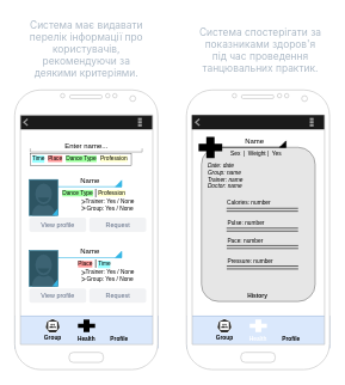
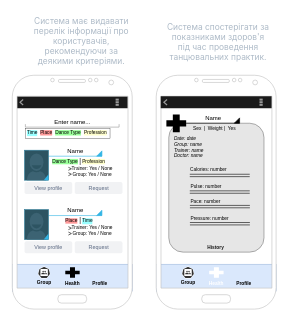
  <mxCell id="0" />
  <mxCell id="1" parent="0" />
  <mxCell id="2" value="" style="rounded=0;whiteSpace=wrap;html=1;shadow=0;labelBackgroundColor=none;sketch=0;strokeColor=#6c8ebf;strokeWidth=0.5;fontSize=8;fillColor=#dae8fc;" vertex="1" parent="1"><mxGeometry x="260" y="440" width="200" height="45.57" as="geometry" /></mxCell>
  <mxCell id="3" value="" style="rounded=1;whiteSpace=wrap;html=1;shadow=0;labelBackgroundColor=none;sketch=0;strokeColor=#000000;strokeWidth=0.5;fontSize=8;fillColor=#E6E6E6;fontColor=#CCFFFF;" vertex="1" parent="1"><mxGeometry x="280.96" y="205" width="158.88" height="215" as="geometry" /></mxCell>
  <mxCell id="4" value="" style="group" vertex="1" connectable="0" parent="1"><mxGeometry x="20" y="440" width="200" height="45.57" as="geometry" /></mxCell>
  <mxCell id="5" value="" style="rounded=0;whiteSpace=wrap;html=1;shadow=0;labelBackgroundColor=none;sketch=0;strokeColor=#6c8ebf;strokeWidth=0.5;fontSize=8;fillColor=#dae8fc;" vertex="1" parent="4"><mxGeometry width="200" height="45.57" as="geometry" /></mxCell>
  <mxCell id="6" value="" style="sketch=0;html=1;dashed=0;whitespace=wrap;fillColor=#333333;strokeColor=#ffffff;points=[[0.005,0.63,0],[0.1,0.2,0],[0.9,0.2,0],[0.5,0,0],[0.995,0.63,0],[0.72,0.99,0],[0.5,1,0],[0.28,0.99,0]];shape=mxgraph.kubernetes.icon;prIcon=group;shadow=0;labelBackgroundColor=none;strokeWidth=0.5;fontSize=8;" vertex="1" parent="4"><mxGeometry x="37.807" y="4" width="30.535" height="19.892" as="geometry" /></mxCell>
  <mxCell id="7" value="" style="shape=mxgraph.signs.healthcare.first_aid;html=1;pointerEvents=1;fillColor=#000000;strokeColor=none;verticalLabelPosition=bottom;verticalAlign=top;align=center;shadow=0;labelBackgroundColor=none;sketch=0;strokeWidth=0.5;fontSize=8;" vertex="1" parent="4"><mxGeometry x="88.402" y="5.139" width="23.996" height="17.619" as="geometry" /></mxCell>
  <mxCell id="8" value="" style="shape=image;html=1;verticalAlign=top;verticalLabelPosition=bottom;labelBackgroundColor=#ffffff;imageAspect=0;aspect=fixed;image=https://cdn2.iconfinder.com/data/icons/user-interface-169/32/about-128.png;shadow=0;sketch=0;strokeColor=#000000;strokeWidth=0.5;fontSize=8;fillColor=#333333;" vertex="1" parent="4"><mxGeometry x="135.794" y="4" width="20.221" height="20.221" as="geometry" /></mxCell>
  <mxCell id="9" value="&lt;b&gt;Group&lt;/b&gt;" style="text;html=1;resizable=0;autosize=1;align=center;verticalAlign=middle;points=[];fillColor=none;strokeColor=none;rounded=0;shadow=0;labelBackgroundColor=none;sketch=0;strokeWidth=0.5;fontSize=8;" vertex="1" parent="4"><mxGeometry x="28" y="21.254" width="50" height="20" as="geometry" /></mxCell>
  <mxCell id="10" value="&lt;b&gt;Health&lt;/b&gt;" style="text;html=1;resizable=0;autosize=1;align=center;verticalAlign=middle;points=[];fillColor=none;strokeColor=none;rounded=0;shadow=0;labelBackgroundColor=none;sketch=0;strokeWidth=0.5;fontSize=8;" vertex="1" parent="4"><mxGeometry x="75.314" y="21.666" width="50" height="20" as="geometry" /></mxCell>
  <mxCell id="11" value="&lt;b&gt;Profile&lt;/b&gt;" style="text;html=1;resizable=0;autosize=1;align=center;verticalAlign=middle;points=[];fillColor=none;strokeColor=none;rounded=0;shadow=0;labelBackgroundColor=none;sketch=0;strokeWidth=0.5;fontSize=8;" vertex="1" parent="4"><mxGeometry x="120.85" y="21.666" width="50" height="20" as="geometry" /></mxCell>
  <mxCell id="12" value="" style="rounded=0;whiteSpace=wrap;html=1;shadow=0;labelBackgroundColor=none;strokeWidth=0.5;fontSize=10;" vertex="1" parent="1"><mxGeometry x="42" y="214" width="141" height="16" as="geometry" /></mxCell>
  <mxCell id="13" value="" style="strokeWidth=1;html=1;shadow=0;dashed=0;shape=mxgraph.android.action_bar;fillColor=#1A1A1A;strokeColor=#c0c0c0;strokeWidth=2;fontColor=#FFFFFF;" vertex="1" parent="1"><mxGeometry x="27.5" y="160" width="185" height="20" as="geometry" /></mxCell>
  <mxCell id="14" value="" style="verticalLabelPosition=bottom;verticalAlign=top;html=1;shadow=0;dashed=0;strokeWidth=1;shape=mxgraph.android.phone2;strokeColor=#c0c0c0;" vertex="1" parent="1"><mxGeometry x="260" y="125" width="200" height="390" as="geometry" /></mxCell>
  <mxCell id="15" value="" style="verticalLabelPosition=bottom;verticalAlign=top;html=1;shadow=0;dashed=0;strokeWidth=1;shape=mxgraph.android.phone2;strokeColor=#c0c0c0;" vertex="1" parent="1"><mxGeometry x="20" y="125" width="200" height="390" as="geometry" /></mxCell>
- <mxCell id="16" value="&lt;span style=&quot;color: rgb(173, 186, 199); font-family: -apple-system, BlinkMacSystemFont, &amp;quot;Segoe WPC&amp;quot;, &amp;quot;Segoe UI&amp;quot;, system-ui, Ubuntu, &amp;quot;Droid Sans&amp;quot;, sans-serif; font-size: 14px; font-style: normal; font-variant-ligatures: normal; font-variant-caps: normal; font-weight: 400; letter-spacing: normal; orphans: 2; text-indent: 0px; text-transform: none; widows: 2; word-spacing: 0px; -webkit-text-stroke-width: 0px; text-decoration-thickness: initial; text-decoration-style: initial; text-decoration-color: initial; float: none; display: inline !important;&quot;&gt;Система має видавати перелік інформації про користувачів, рекомендуючи за деякими критеріями.&lt;/span&gt;" style="text;whiteSpace=wrap;html=1;align=center;" vertex="1" parent="1"><mxGeometry x="33.75" y="20" width="172.5" height="80" as="geometry" /></mxCell>
+ <mxCell id="16" value="&lt;span style=&quot;color: rgb(173, 186, 199); font-family: -apple-system, BlinkMacSystemFont, &amp;quot;Segoe WPC&amp;quot;, &amp;quot;Segoe UI&amp;quot;, system-ui, Ubuntu, &amp;quot;Droid Sans&amp;quot;, sans-serif; font-size: 14px; font-style: normal; font-variant-ligatures: normal; font-variant-caps: normal; font-weight: 400; letter-spacing: normal; orphans: 2; text-indent: 0px; text-transform: none; widows: 2; word-spacing: 0px; -webkit-text-stroke-width: 0px; text-decoration-thickness: initial; text-decoration-style: initial; text-decoration-color: initial; float: none; display: inline !important;&quot;&gt;Система має видавати перелік інформації про користувачів, рекомендуючи за деякими критеріями.&lt;/span&gt;" style="text;whiteSpace=wrap;html=1;align=center;" vertex="1" parent="1"><mxGeometry x="48.75" y="20" width="172.5" height="80" as="geometry" /></mxCell>
  <mxCell id="17" value="&lt;span style=&quot;color: rgb(173, 186, 199); font-family: -apple-system, BlinkMacSystemFont, &amp;quot;Segoe WPC&amp;quot;, &amp;quot;Segoe UI&amp;quot;, system-ui, Ubuntu, &amp;quot;Droid Sans&amp;quot;, sans-serif; font-size: 14px; text-align: start;&quot;&gt;Система спостерігати за показниками здоров'я під час проведення танцювальних практик.&lt;/span&gt;" style="text;whiteSpace=wrap;html=1;align=center;" vertex="1" parent="1"><mxGeometry x="277" y="30" width="172.5" height="80" as="geometry" /></mxCell>
  <mxCell id="18" value="" style="strokeWidth=1;html=1;shadow=0;dashed=0;shape=mxgraph.android.textfield;align=center;strokeColor=#999999;pointerEvents=1" vertex="1" parent="1"><mxGeometry x="41.87" y="181.5" width="156.25" height="30" as="geometry" /></mxCell>
  <mxCell id="19" value="Name" style="strokeWidth=1;html=1;shadow=0;dashed=0;shape=mxgraph.android.spinner2;align=center;fillColor=#33b5e5;strokeColor=#33b5e5;verticalAlign=bottom;fontSize=10;" vertex="1" parent="1"><mxGeometry x="80.43" y="250" width="89.12" height="10" as="geometry" /></mxCell>
  <mxCell id="20" value="Enter name..." style="text;html=1;resizable=0;autosize=1;align=center;verticalAlign=middle;points=[];fillColor=none;strokeColor=none;rounded=0;shadow=0;strokeWidth=0.5;fontSize=10;" vertex="1" parent="1"><mxGeometry x="79.99" y="187.5" width="80" height="30" as="geometry" /></mxCell>
  <mxCell id="21" value="" style="strokeWidth=1;html=1;shadow=0;dashed=0;shape=mxgraph.android.action_bar;fillColor=#1A1A1A;strokeColor=#c0c0c0;strokeWidth=2;fontColor=#FFFFFF;" vertex="1" parent="1"><mxGeometry x="267.5" y="160" width="185" height="20" as="geometry" /></mxCell>
  <mxCell id="22" value="&lt;div style=&quot;text-align: center; font-size: 8px;&quot;&gt;Time&lt;/div&gt;" style="text;whiteSpace=wrap;html=1;fontSize=8;labelBackgroundColor=#99FFFF;" vertex="1" parent="1"><mxGeometry x="42.81" y="210" width="17.19" height="17" as="geometry" /></mxCell>
  <mxCell id="23" value="&lt;div style=&quot;text-align: center; font-size: 8px;&quot;&gt;&lt;span style=&quot;background-color: rgb(255, 153, 153);&quot;&gt;Place&lt;/span&gt;&lt;/div&gt;" style="text;whiteSpace=wrap;html=1;fontSize=8;" vertex="1" parent="1"><mxGeometry x="65" y="210" width="30" height="17" as="geometry" /></mxCell>
  <mxCell id="24" value="&lt;div style=&quot;text-align: center; font-size: 8px;&quot;&gt;&lt;span style=&quot;background-color: rgb(153, 255, 153);&quot;&gt;Dance Type&lt;/span&gt;&lt;/div&gt;" style="text;whiteSpace=wrap;html=1;fontSize=8;" vertex="1" parent="1"><mxGeometry x="89.99" y="210" width="52" height="32" as="geometry" /></mxCell>
  <mxCell id="25" value="" style="shape=image;html=1;verticalAlign=top;verticalLabelPosition=bottom;labelBackgroundColor=#ffffff;imageAspect=0;aspect=fixed;image=https://cdn0.iconfinder.com/data/icons/ui-interface-6/24/filter-128.png;shadow=0;strokeWidth=0.5;fontSize=8;" vertex="1" parent="1"><mxGeometry x="183" y="214" width="16" height="16" as="geometry" /></mxCell>
  <mxCell id="26" value="&lt;div style=&quot;text-align: center; font-size: 8px;&quot;&gt;&lt;span style=&quot;background-color: rgb(255, 255, 204);&quot;&gt;Profession&lt;/span&gt;&lt;/div&gt;" style="text;whiteSpace=wrap;html=1;fontSize=8;" vertex="1" parent="1"><mxGeometry x="138" y="210" width="52" height="32" as="geometry" /></mxCell>
  <mxCell id="27" value="&lt;div style=&quot;text-align: center; font-size: 8px;&quot;&gt;&lt;span style=&quot;background-color: rgb(153, 255, 153);&quot;&gt;Dance Type&lt;/span&gt;&lt;/div&gt;" style="text;whiteSpace=wrap;html=1;fontSize=8;" vertex="1" parent="1"><mxGeometry x="84.56" y="258" width="52" height="32" as="geometry" /></mxCell>
  <mxCell id="28" value="&lt;div style=&quot;text-align: center; font-size: 8px;&quot;&gt;&lt;span style=&quot;background-color: rgb(255, 255, 204);&quot;&gt;Profession&lt;/span&gt;&lt;/div&gt;" style="text;whiteSpace=wrap;html=1;fontSize=8;" vertex="1" parent="1"><mxGeometry x="134.56" y="258" width="52" height="32" as="geometry" /></mxCell>
  <mxCell id="29" value="|" style="text;html=1;resizable=0;autosize=1;align=center;verticalAlign=middle;points=[];fillColor=none;strokeColor=none;rounded=0;shadow=0;labelBackgroundColor=none;strokeWidth=0.5;fontSize=11;" vertex="1" parent="1"><mxGeometry x="117.56" y="253" width="30" height="30" as="geometry" /></mxCell>
  <mxCell id="30" value="Name" style="strokeWidth=1;html=1;shadow=0;dashed=0;shape=mxgraph.android.anchor;rSize=0;fontStyle=1;fontColor=#FFFFFF;labelBackgroundColor=none;fontSize=9;" vertex="1" parent="1"><mxGeometry x="299" y="190" width="150" height="18" as="geometry" /></mxCell>
  <mxCell id="31" value="&lt;font style=&quot;font-size: 9px;&quot;&gt;View profile&lt;/font&gt;" style="rounded=1;align=center;fillColor=#F1F2F4;strokeColor=none;html=1;fontColor=#596780;fontSize=12;sketch=0;shadow=0;labelBackgroundColor=none;strokeWidth=0.5;" vertex="1" parent="1"><mxGeometry x="40.43" y="303" width="79.57" height="20" as="geometry" /></mxCell>
  <mxCell id="32" value="&lt;font style=&quot;font-size: 9px;&quot;&gt;Request&lt;/font&gt;" style="rounded=1;align=center;fillColor=#F1F2F4;strokeColor=none;html=1;fontColor=#596780;fontSize=12;sketch=0;shadow=0;labelBackgroundColor=none;strokeWidth=0.5;" vertex="1" parent="1"><mxGeometry x="124.21" y="303" width="79.57" height="20" as="geometry" /></mxCell>
  <mxCell id="33" value="&lt;font style=&quot;font-size: 8px;&quot;&gt;Trainer: Yes / None&lt;/font&gt;" style="text;html=1;resizable=0;autosize=1;align=center;verticalAlign=middle;points=[];fillColor=none;strokeColor=none;rounded=0;shadow=0;labelBackgroundColor=none;strokeWidth=0.5;fontSize=9;" vertex="1" parent="1"><mxGeometry x="108.12" y="270" width="90" height="20" as="geometry" /></mxCell>
  <mxCell id="34" value="" style="verticalLabelPosition=bottom;verticalAlign=top;html=1;shadow=0;dashed=0;strokeWidth=1;shape=mxgraph.android.contact_badge_focused;sketch=0;" vertex="1" parent="1"><mxGeometry x="40.43" y="250" width="40" height="50" as="geometry" /></mxCell>
  <mxCell id="35" value="&lt;font style=&quot;font-size: 8px;&quot;&gt;Group: Yes / None&lt;/font&gt;" style="text;html=1;resizable=0;autosize=1;align=center;verticalAlign=middle;points=[];fillColor=none;strokeColor=none;rounded=0;shadow=0;labelBackgroundColor=none;strokeWidth=0.5;fontSize=9;" vertex="1" parent="1"><mxGeometry x="108.12" y="280" width="90" height="20" as="geometry" /></mxCell>
  <mxCell id="36" value="" style="html=1;verticalLabelPosition=bottom;labelBackgroundColor=#ffffff;verticalAlign=top;shadow=0;dashed=0;strokeWidth=1;shape=mxgraph.ios7.misc.right;strokeColor=#000000;fontSize=8;" vertex="1" parent="1"><mxGeometry x="113.55" y="278.5" width="5" height="5" as="geometry" /></mxCell>
  <mxCell id="37" value="" style="html=1;verticalLabelPosition=bottom;labelBackgroundColor=#ffffff;verticalAlign=top;shadow=0;dashed=0;strokeWidth=1;shape=mxgraph.ios7.misc.right;strokeColor=#000000;fontSize=8;" vertex="1" parent="1"><mxGeometry x="113.55" y="287.5" width="5" height="5" as="geometry" /></mxCell>
  <mxCell id="38" value="Name" style="strokeWidth=1;html=1;shadow=0;dashed=0;shape=mxgraph.android.spinner2;align=center;fillColor=#33b5e5;strokeColor=#33b5e5;verticalAlign=bottom;fontSize=10;" vertex="1" parent="1"><mxGeometry x="80.43" y="349" width="89.12" height="10" as="geometry" /></mxCell>
  <mxCell id="39" value="|" style="text;html=1;resizable=0;autosize=1;align=center;verticalAlign=middle;points=[];fillColor=none;strokeColor=none;rounded=0;shadow=0;labelBackgroundColor=none;strokeWidth=0.5;fontSize=11;" vertex="1" parent="1"><mxGeometry x="117.56" y="352" width="30" height="30" as="geometry" /></mxCell>
  <mxCell id="40" value="&lt;font style=&quot;font-size: 9px;&quot;&gt;View profile&lt;/font&gt;" style="rounded=1;align=center;fillColor=#F1F2F4;strokeColor=none;html=1;fontColor=#596780;fontSize=12;sketch=0;shadow=0;labelBackgroundColor=none;strokeWidth=0.5;" vertex="1" parent="1"><mxGeometry x="40.43" y="402" width="79.57" height="20" as="geometry" /></mxCell>
  <mxCell id="41" value="&lt;font style=&quot;font-size: 9px;&quot;&gt;Request&lt;/font&gt;" style="rounded=1;align=center;fillColor=#F1F2F4;strokeColor=none;html=1;fontColor=#596780;fontSize=12;sketch=0;shadow=0;labelBackgroundColor=none;strokeWidth=0.5;" vertex="1" parent="1"><mxGeometry x="124.21" y="402" width="79.57" height="20" as="geometry" /></mxCell>
  <mxCell id="42" value="&lt;font style=&quot;font-size: 8px;&quot;&gt;Trainer: Yes / None&lt;/font&gt;" style="text;html=1;resizable=0;autosize=1;align=center;verticalAlign=middle;points=[];fillColor=none;strokeColor=none;rounded=0;shadow=0;labelBackgroundColor=none;strokeWidth=0.5;fontSize=9;" vertex="1" parent="1"><mxGeometry x="108.12" y="369" width="90" height="20" as="geometry" /></mxCell>
  <mxCell id="43" value="" style="verticalLabelPosition=bottom;verticalAlign=top;html=1;shadow=0;dashed=0;strokeWidth=1;shape=mxgraph.android.contact_badge_focused;sketch=0;" vertex="1" parent="1"><mxGeometry x="40.43" y="349" width="40" height="50" as="geometry" /></mxCell>
  <mxCell id="44" value="&lt;font style=&quot;font-size: 8px;&quot;&gt;Group: Yes / None&lt;/font&gt;" style="text;html=1;resizable=0;autosize=1;align=center;verticalAlign=middle;points=[];fillColor=none;strokeColor=none;rounded=0;shadow=0;labelBackgroundColor=none;strokeWidth=0.5;fontSize=9;" vertex="1" parent="1"><mxGeometry x="108.12" y="379" width="90" height="20" as="geometry" /></mxCell>
  <mxCell id="45" value="" style="html=1;verticalLabelPosition=bottom;labelBackgroundColor=#ffffff;verticalAlign=top;shadow=0;dashed=0;strokeWidth=1;shape=mxgraph.ios7.misc.right;strokeColor=#000000;fontSize=8;" vertex="1" parent="1"><mxGeometry x="113.55" y="377.5" width="5" height="5" as="geometry" /></mxCell>
  <mxCell id="46" value="" style="html=1;verticalLabelPosition=bottom;labelBackgroundColor=#ffffff;verticalAlign=top;shadow=0;dashed=0;strokeWidth=1;shape=mxgraph.ios7.misc.right;strokeColor=#000000;fontSize=8;" vertex="1" parent="1"><mxGeometry x="113.55" y="386.5" width="5" height="5" as="geometry" /></mxCell>
  <mxCell id="47" value="&lt;div style=&quot;text-align: center; font-size: 8px;&quot;&gt;&lt;span style=&quot;background-color: rgb(255, 153, 153);&quot;&gt;Place&lt;/span&gt;&lt;/div&gt;" style="text;whiteSpace=wrap;html=1;fontSize=8;" vertex="1" parent="1"><mxGeometry x="106.56" y="357" width="30" height="17" as="geometry" /></mxCell>
  <mxCell id="48" value="&lt;div style=&quot;text-align: center; font-size: 8px;&quot;&gt;Time&lt;/div&gt;" style="text;whiteSpace=wrap;html=1;fontSize=8;labelBackgroundColor=#99FFFF;" vertex="1" parent="1"><mxGeometry x="134.56" y="357" width="17.19" height="17" as="geometry" /></mxCell>
  <mxCell id="49" value="" style="shape=mxgraph.signs.healthcare.first_aid;html=1;pointerEvents=1;fillColor=#000000;strokeColor=none;verticalLabelPosition=bottom;verticalAlign=top;align=center;shadow=0;labelBackgroundColor=none;sketch=0;strokeWidth=0.5;fontSize=8;" vertex="1" parent="1"><mxGeometry x="277" y="190.38" width="33" height="29.62" as="geometry" /></mxCell>
  <mxCell id="50" value="Name" style="strokeWidth=1;html=1;shadow=0;dashed=0;shape=mxgraph.android.spinner2;align=center;fillColor=#000000;strokeColor=#000000;verticalAlign=bottom;fontSize=10;direction=east;" vertex="1" parent="1"><mxGeometry x="310" y="195" width="89.12" height="10" as="geometry" /></mxCell>
  <mxCell id="51" value="" style="sketch=0;html=1;dashed=0;whitespace=wrap;fillColor=#333333;strokeColor=#ffffff;points=[[0.005,0.63,0],[0.1,0.2,0],[0.9,0.2,0],[0.5,0,0],[0.995,0.63,0],[0.72,0.99,0],[0.5,1,0],[0.28,0.99,0]];shape=mxgraph.kubernetes.icon;prIcon=group;shadow=0;labelBackgroundColor=none;strokeWidth=0.5;fontSize=8;" vertex="1" parent="1"><mxGeometry x="297.807" y="444" width="30.535" height="19.892" as="geometry" /></mxCell>
  <mxCell id="52" value="" style="shape=mxgraph.signs.healthcare.first_aid;html=1;pointerEvents=1;fillColor=#FFFFFF;strokeColor=none;verticalLabelPosition=bottom;verticalAlign=top;align=center;shadow=0;labelBackgroundColor=none;sketch=0;strokeWidth=0.5;fontSize=8;" vertex="1" parent="1"><mxGeometry x="348.402" y="445.139" width="23.996" height="17.619" as="geometry" /></mxCell>
  <mxCell id="53" value="" style="shape=image;html=1;verticalAlign=top;verticalLabelPosition=bottom;labelBackgroundColor=#ffffff;imageAspect=0;aspect=fixed;image=https://cdn2.iconfinder.com/data/icons/user-interface-169/32/about-128.png;shadow=0;sketch=0;strokeColor=#000000;strokeWidth=0.5;fontSize=8;fillColor=#333333;" vertex="1" parent="1"><mxGeometry x="395.794" y="444" width="20.221" height="20.221" as="geometry" /></mxCell>
  <mxCell id="54" value="&lt;b&gt;Group&lt;/b&gt;" style="text;html=1;resizable=0;autosize=1;align=center;verticalAlign=middle;points=[];fillColor=none;strokeColor=none;rounded=0;shadow=0;labelBackgroundColor=none;sketch=0;strokeWidth=0.5;fontSize=8;" vertex="1" parent="1"><mxGeometry x="288" y="461.254" width="50" height="20" as="geometry" /></mxCell>
  <mxCell id="55" value="&lt;b&gt;Health&lt;/b&gt;" style="text;html=1;resizable=0;autosize=1;align=center;verticalAlign=middle;points=[];fillColor=none;strokeColor=none;rounded=0;shadow=0;labelBackgroundColor=none;sketch=0;strokeWidth=0.5;fontSize=8;fontColor=#FFFFFF;" vertex="1" parent="1"><mxGeometry x="335.314" y="461.666" width="50" height="20" as="geometry" /></mxCell>
  <mxCell id="56" value="&lt;b&gt;Profile&lt;/b&gt;" style="text;html=1;resizable=0;autosize=1;align=center;verticalAlign=middle;points=[];fillColor=none;strokeColor=none;rounded=0;shadow=0;labelBackgroundColor=none;sketch=0;strokeWidth=0.5;fontSize=8;" vertex="1" parent="1"><mxGeometry x="380.85" y="461.666" width="50" height="20" as="geometry" /></mxCell>
  <mxCell id="57" value="" style="shape=link;html=1;rounded=0;fontSize=8;fontColor=#CCFFFF;" edge="1" parent="1"><mxGeometry width="100" relative="1" as="geometry"><mxPoint x="316.01" y="292.1" as="sourcePoint" /><mxPoint x="416.01" y="292.1" as="targetPoint" /></mxGeometry></mxCell>
  <mxCell id="58" value="" style="shape=link;html=1;rounded=0;fontSize=8;fontColor=#CCFFFF;" edge="1" parent="1"><mxGeometry width="100" relative="1" as="geometry"><mxPoint x="316.01" y="319.8" as="sourcePoint" /><mxPoint x="416.01" y="319.8" as="targetPoint" /></mxGeometry></mxCell>
  <mxCell id="59" value="" style="shape=link;html=1;rounded=0;fontSize=8;fontColor=#CCFFFF;" edge="1" parent="1"><mxGeometry width="100" relative="1" as="geometry"><mxPoint x="316.25" y="344.05" as="sourcePoint" /><mxPoint x="416.25" y="344.05" as="targetPoint" /></mxGeometry></mxCell>
  <mxCell id="60" value="&lt;font color=&quot;#000000&quot;&gt;Sex&amp;nbsp; |&amp;nbsp; Weight&amp;nbsp;|&amp;nbsp; Yes&lt;/font&gt;" style="text;html=1;resizable=0;autosize=1;align=center;verticalAlign=middle;points=[];fillColor=none;strokeColor=none;rounded=0;shadow=0;labelBackgroundColor=none;sketch=0;strokeWidth=0.5;fontSize=8;fontColor=#CCFFFF;" vertex="1" parent="1"><mxGeometry x="306.56" y="204" width="100" height="20" as="geometry" /></mxCell>
  <mxCell id="61" value="" style="shape=image;html=1;verticalAlign=top;verticalLabelPosition=bottom;labelBackgroundColor=#ffffff;imageAspect=0;aspect=fixed;image=https://cdn3.iconfinder.com/data/icons/arrows-set-12/512/history-128.png;rounded=1;shadow=0;sketch=0;strokeColor=#000000;strokeWidth=0.5;fontSize=8;fontColor=#000000;fillColor=#E6E6E6;" vertex="1" parent="1"><mxGeometry x="348.25" y="384.5" width="23.5" height="23.5" as="geometry" /></mxCell>
  <mxCell id="62" value="&lt;div&gt;&lt;i&gt;Date: date&lt;/i&gt;&lt;/div&gt;&lt;div&gt;&lt;i style=&quot;background-color: initial;&quot;&gt;Group: name&lt;/i&gt;&lt;/div&gt;&lt;div&gt;&lt;i style=&quot;background-color: initial;&quot;&gt;Trainer: name&lt;/i&gt;&lt;/div&gt;&lt;div&gt;&lt;i&gt;Doctor: name&lt;/i&gt;&lt;/div&gt;" style="text;html=1;resizable=0;autosize=1;align=left;verticalAlign=middle;points=[];fillColor=none;strokeColor=none;rounded=0;shadow=0;labelBackgroundColor=none;sketch=0;strokeWidth=0.5;fontSize=8;fontColor=#000000;" vertex="1" parent="1"><mxGeometry x="288" y="220" width="70" height="50" as="geometry" /></mxCell>
  <mxCell id="63" value="Calories: number" style="text;html=1;resizable=0;autosize=1;align=center;verticalAlign=middle;points=[];fillColor=none;strokeColor=none;rounded=0;shadow=0;labelBackgroundColor=none;sketch=0;strokeWidth=0.5;fontSize=8;fontColor=#000000;" vertex="1" parent="1"><mxGeometry x="306.56" y="272.5" width="80" height="20" as="geometry" /></mxCell>
  <mxCell id="64" value="Pulse: number" style="text;html=1;resizable=0;autosize=1;align=center;verticalAlign=middle;points=[];fillColor=none;strokeColor=none;rounded=0;shadow=0;labelBackgroundColor=none;sketch=0;strokeWidth=0.5;fontSize=8;fontColor=#000000;" vertex="1" parent="1"><mxGeometry x="302.85" y="300" width="80" height="20" as="geometry" /></mxCell>
  <mxCell id="65" value="Pace: number" style="text;html=1;resizable=0;autosize=1;align=center;verticalAlign=middle;points=[];fillColor=none;strokeColor=none;rounded=0;shadow=0;labelBackgroundColor=none;sketch=0;strokeWidth=0.5;fontSize=8;fontColor=#000000;" vertex="1" parent="1"><mxGeometry x="306.56" y="325.1" width="70" height="20" as="geometry" /></mxCell>
  <mxCell id="66" value="" style="shape=link;html=1;rounded=0;fontSize=8;fontColor=#CCFFFF;" edge="1" parent="1"><mxGeometry width="100" relative="1" as="geometry"><mxPoint x="316.25" y="372.6" as="sourcePoint" /><mxPoint x="416.25" y="372.6" as="targetPoint" /></mxGeometry></mxCell>
  <mxCell id="67" value="Pressure: number" style="text;html=1;resizable=0;autosize=1;align=center;verticalAlign=middle;points=[];fillColor=none;strokeColor=none;rounded=0;shadow=0;labelBackgroundColor=none;sketch=0;strokeWidth=0.5;fontSize=8;fontColor=#000000;" vertex="1" parent="1"><mxGeometry x="303.85" y="354" width="90" height="20" as="geometry" /></mxCell>
  <mxCell id="68" value="" style="shape=image;html=1;verticalAlign=top;verticalLabelPosition=bottom;labelBackgroundColor=#ffffff;imageAspect=0;aspect=fixed;image=https://cdn1.iconfinder.com/data/icons/dompicon-glyph-fitness-diet/256/calculator-calories-daily-fitness-diet-128.png;rounded=1;shadow=0;sketch=0;strokeColor=#000000;strokeWidth=0.5;fontSize=8;fontColor=#000000;fillColor=#E6E6E6;" vertex="1" parent="1"><mxGeometry x="288" y="276" width="27" height="27" as="geometry" /></mxCell>
  <mxCell id="69" value="" style="shape=image;html=1;verticalAlign=top;verticalLabelPosition=bottom;labelBackgroundColor=#ffffff;imageAspect=0;aspect=fixed;image=https://cdn2.iconfinder.com/data/icons/maternity-and-pregnancy-2/512/11_ecg_heart_heartbeat_pulse_beat-128.png;rounded=1;shadow=0;sketch=0;strokeColor=#000000;strokeWidth=0.5;fontSize=8;fontColor=#000000;fillColor=#E6E6E6;" vertex="1" parent="1"><mxGeometry x="287" y="307.5" width="25" height="25" as="geometry" /></mxCell>
  <mxCell id="70" value="" style="shape=image;html=1;verticalAlign=top;verticalLabelPosition=bottom;labelBackgroundColor=#ffffff;imageAspect=0;aspect=fixed;image=https://cdn3.iconfinder.com/data/icons/travelling-icon-set/800/foot-128.png;rounded=1;shadow=0;sketch=0;strokeColor=#000000;strokeWidth=0.5;fontSize=8;fontColor=#000000;fillColor=#E6E6E6;" vertex="1" parent="1"><mxGeometry x="289" y="336" width="21" height="21" as="geometry" /></mxCell>
  <mxCell id="71" value="" style="shape=image;html=1;verticalAlign=top;verticalLabelPosition=bottom;labelBackgroundColor=#ffffff;imageAspect=0;aspect=fixed;image=https://cdn2.iconfinder.com/data/icons/freecns-cumulus/32/519907-100_Pressure_Reading-128.png;rounded=1;shadow=0;sketch=0;strokeColor=#000000;strokeWidth=0.5;fontSize=8;fontColor=#000000;fillColor=#E6E6E6;" vertex="1" parent="1"><mxGeometry x="287.75" y="359" width="23.5" height="23.5" as="geometry" /></mxCell>
  <mxCell id="72" value="&lt;b&gt;History&lt;/b&gt;" style="text;html=1;resizable=0;autosize=1;align=center;verticalAlign=middle;points=[];fillColor=none;strokeColor=none;rounded=0;shadow=0;labelBackgroundColor=none;sketch=0;strokeWidth=0.5;fontSize=8;fontColor=#1A1A1A;" vertex="1" parent="1"><mxGeometry x="334.404" y="402.996" width="50" height="20" as="geometry" /></mxCell>
